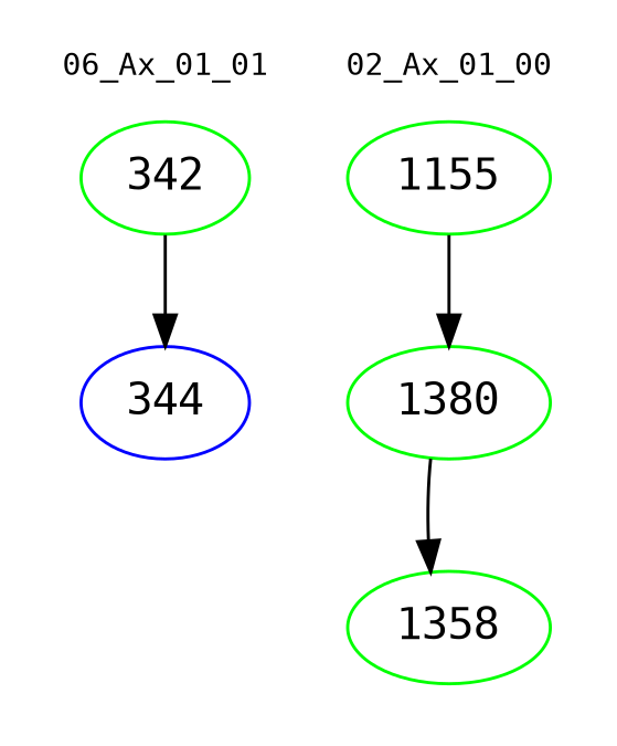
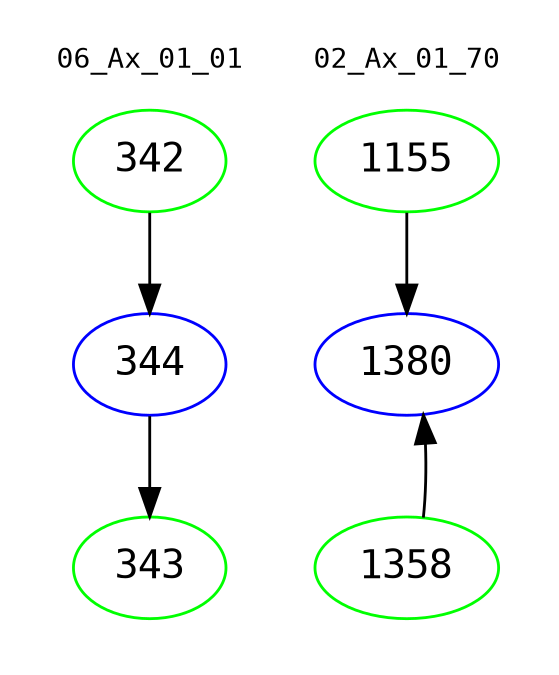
  digraph {
    fontname="DejaVu Sans Mono"
    node [color=green fontname="DejaVu Sans Mono"]
    edge [color=black fontname="DejaVu Sans Mono"]
    n1 [label=342]
    n2 [color=blue label=344]
+   n3 [label=343]
    n4 [label=1155]
-   n5 [label=1380]
+   n5 [color=blue label=1380]
    n6 [label=1358]
    subgraph cluster_1 {
      color=white
      fontsize=10
      label="06_Ax_01_01"
      n1
      n2
+     n3
    }
    subgraph cluster_2 {
      color=white
      fontsize=10
-     label="02_Ax_01_00"
+     label="02_Ax_01_70"
      n4
      n5
      n6
    }
    n1 -> n2
+   n2 -> n3
    n4 -> n5
-   n5 -> n6
+   n6 -> n5
  }
